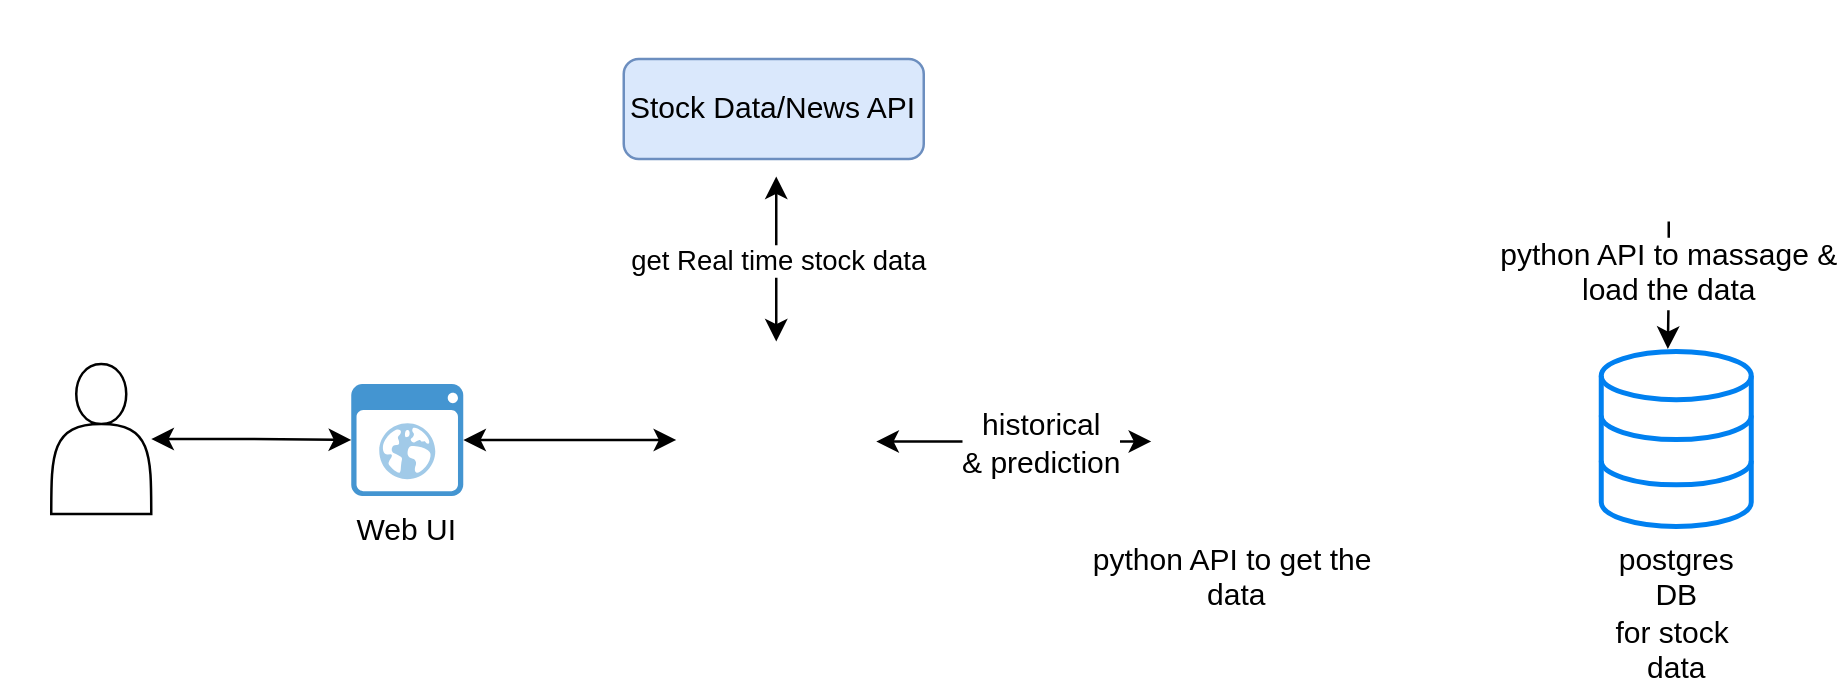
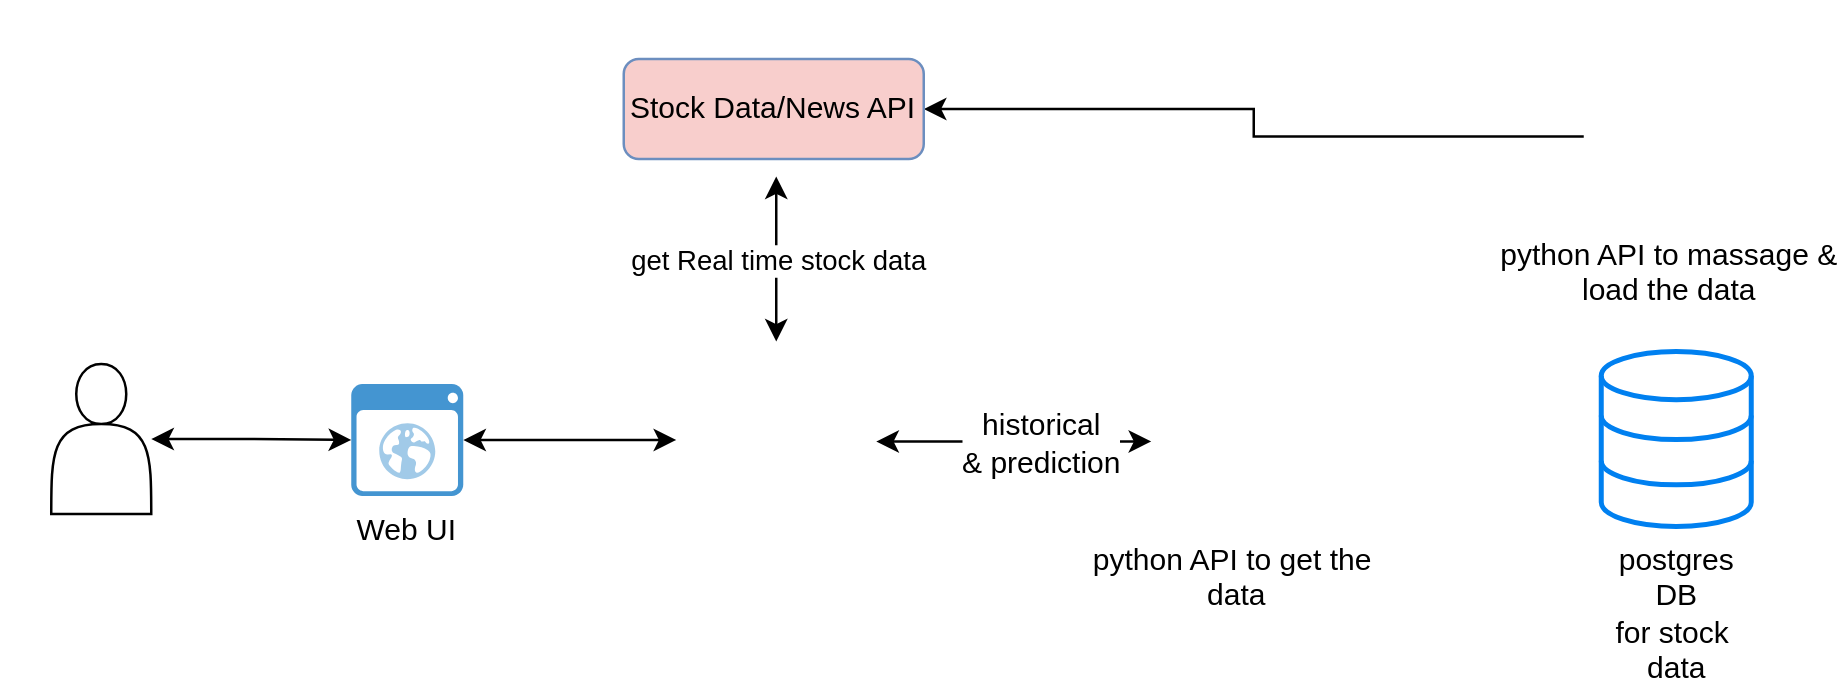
  <mxCell id="0" />
  <mxCell id="1" parent="0" />
  <mxCell id="2" value="postgres&lt;br&gt;DB&lt;br&gt;for stock&amp;nbsp;&lt;br&gt;data" style="html=1;verticalLabelPosition=bottom;align=center;labelBackgroundColor=#ffffff;verticalAlign=top;strokeWidth=2;strokeColor=#0080F0;fillColor=#ffffff;shadow=0;dashed=0;shape=mxgraph.ios7.icons.data;" vertex="1" parent="1"><mxGeometry x="640" y="140" width="60" height="70" as="geometry" /></mxCell>
- <mxCell id="3" style="edgeStyle=orthogonalEdgeStyle;rounded=0;orthogonalLoop=1;jettySize=auto;html=1;entryX=0.444;entryY=-0.014;entryDx=0;entryDy=0;entryPerimeter=0;" edge="1" parent="1" source="4" target="2"><mxGeometry relative="1" as="geometry" /></mxCell>
+ <mxCell id="3" style="edgeStyle=orthogonalEdgeStyle;rounded=0;orthogonalLoop=1;jettySize=auto;html=1;" edge="1" parent="1" source="4" target="14"><mxGeometry relative="1" as="geometry" /></mxCell>
  <mxCell id="4" value="python API to massage &amp;amp; &lt;br&gt;load the data" style="shape=image;html=1;verticalAlign=top;verticalLabelPosition=bottom;labelBackgroundColor=#ffffff;imageAspect=0;aspect=fixed;image=https://cdn4.iconfinder.com/data/icons/logos-and-brands/512/267_Python_logo-128.png" vertex="1" parent="1"><mxGeometry x="633" y="20" width="68" height="68" as="geometry" /></mxCell>
  <mxCell id="5" value="python API to get the&amp;nbsp;&lt;br&gt;data" style="shape=image;html=1;verticalAlign=top;verticalLabelPosition=bottom;labelBackgroundColor=#ffffff;imageAspect=0;aspect=fixed;image=https://cdn4.iconfinder.com/data/icons/logos-and-brands/512/267_Python_logo-128.png" vertex="1" parent="1"><mxGeometry x="460" y="142" width="68" height="68" as="geometry" /></mxCell>
  <mxCell id="6" style="edgeStyle=orthogonalEdgeStyle;rounded=0;orthogonalLoop=1;jettySize=auto;html=1;startArrow=classic;startFill=1;" edge="1" parent="1" source="7" target="9"><mxGeometry relative="1" as="geometry" /></mxCell>
  <mxCell id="7" value="" style="shape=actor;whiteSpace=wrap;html=1;" vertex="1" parent="1"><mxGeometry x="20" y="145" width="40" height="60" as="geometry" /></mxCell>
  <mxCell id="8" style="edgeStyle=orthogonalEdgeStyle;rounded=0;orthogonalLoop=1;jettySize=auto;html=1;strokeColor=#000000;startArrow=classic;startFill=1;" edge="1" parent="1" source="9"><mxGeometry relative="1" as="geometry"><mxPoint x="270" y="175.4" as="targetPoint" /></mxGeometry></mxCell>
  <mxCell id="9" value="Web UI" style="shadow=0;dashed=0;html=1;strokeColor=none;fillColor=#4495D1;labelPosition=center;verticalLabelPosition=bottom;verticalAlign=top;align=center;outlineConnect=0;shape=mxgraph.veeam.2d.web_ui;" vertex="1" parent="1"><mxGeometry x="140" y="153" width="44.8" height="44.8" as="geometry" /></mxCell>
  <mxCell id="10" style="edgeStyle=orthogonalEdgeStyle;rounded=0;orthogonalLoop=1;jettySize=auto;html=1;entryX=0;entryY=0.5;entryDx=0;entryDy=0;startArrow=classic;startFill=1;" edge="1" parent="1" source="13" target="5"><mxGeometry relative="1" as="geometry" /></mxCell>
  <mxCell id="11" value="historical&lt;br&gt;&amp;amp; prediction" style="text;html=1;resizable=0;points=[];align=center;verticalAlign=middle;labelBackgroundColor=#ffffff;" vertex="1" connectable="0" parent="10"><mxGeometry x="0.176" relative="1" as="geometry"><mxPoint as="offset" /></mxGeometry></mxCell>
  <mxCell id="12" value="get Real time stock data" style="edgeStyle=orthogonalEdgeStyle;rounded=0;orthogonalLoop=1;jettySize=auto;html=1;startArrow=classic;startFill=1;" edge="1" parent="1" source="13"><mxGeometry relative="1" as="geometry"><mxPoint x="310" y="70" as="targetPoint" /></mxGeometry></mxCell>
  <mxCell id="13" value="" style="shape=image;html=1;verticalAlign=top;verticalLabelPosition=bottom;labelBackgroundColor=#ffffff;imageAspect=0;aspect=fixed;image=https://cdn1.iconfinder.com/data/icons/Momentum_GlossyEntireSet/32/Javascript.png" vertex="1" parent="1"><mxGeometry x="270" y="136" width="80" height="80" as="geometry" /></mxCell>
- <mxCell id="14" value="Stock Data/News API" style="rounded=1;whiteSpace=wrap;html=1;fillColor=#dae8fc;strokeColor=#6c8ebf;" vertex="1" parent="1"><mxGeometry x="249" y="23" width="120" height="40" as="geometry" /></mxCell>
+ <mxCell id="14" value="Stock Data/News API" style="rounded=1;whiteSpace=wrap;html=1;fillColor=#f8cecc;strokeColor=#6c8ebf;" vertex="1" parent="1"><mxGeometry x="249" y="23" width="120" height="40" as="geometry" /></mxCell>
